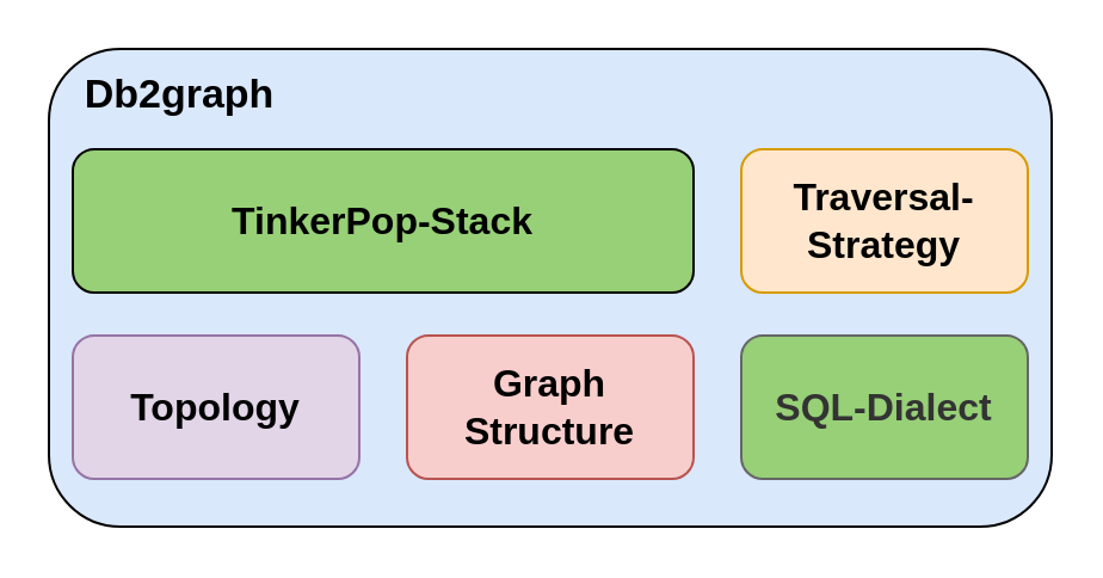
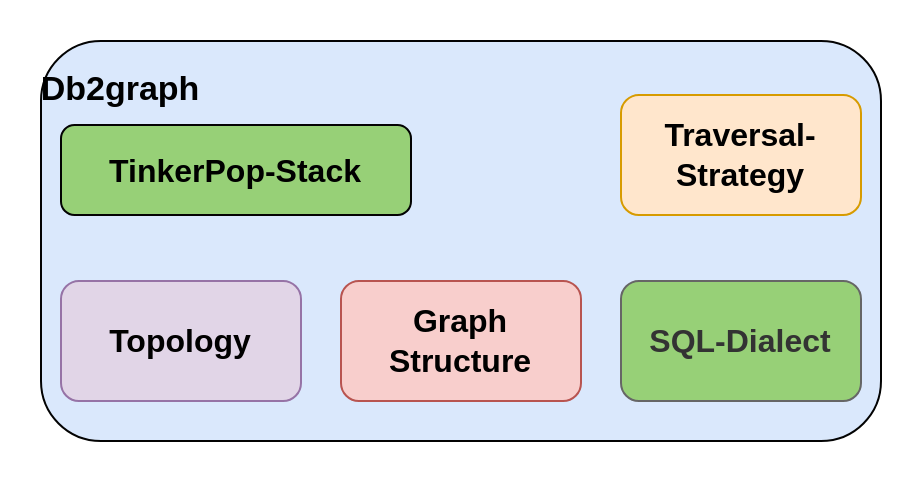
  <mxCell id="0" />
  <mxCell id="1" parent="0" />
  <mxCell id="2" value="" style="rounded=1;whiteSpace=wrap;html=1;fillColor=#dae8fc;strokeColor=#030303;" vertex="1" parent="1"><mxGeometry width="420" height="200" as="geometry" x="20" y="20" /></mxCell>
- <mxCell id="3" value="&lt;b&gt;&lt;font style=&quot;font-size: 17px&quot;&gt;Db2graph&lt;/font&gt;&lt;/b&gt;" style="text;html=1;strokeColor=none;fillColor=none;align=center;verticalAlign=middle;whiteSpace=wrap;rounded=0;" vertex="1" parent="1"><mxGeometry x="40" y="30" width="70" height="20" as="geometry" /></mxCell>
- <mxCell id="4" value="&lt;b&gt;&lt;font style=&quot;font-size: 16px&quot;&gt;TinkerPop-Stack&lt;/font&gt;&lt;/b&gt;" style="rounded=1;whiteSpace=wrap;html=1;fillColor=#97D077;strokeColor=#030303;" vertex="1" parent="1"><mxGeometry x="30" y="62" width="260" height="60" as="geometry" /></mxCell>
+ <mxCell id="3" value="&lt;b&gt;&lt;font style=&quot;font-size: 17px&quot;&gt;Db2graph&lt;/font&gt;&lt;/b&gt;" style="text;html=1;strokeColor=none;fillColor=none;align=center;verticalAlign=middle;whiteSpace=wrap;rounded=0;" vertex="1" parent="1"><mxGeometry x="25" y="35" width="70" height="20" as="geometry" /></mxCell>
+ <mxCell id="4" value="&lt;b&gt;&lt;font style=&quot;font-size: 16px&quot;&gt;TinkerPop-Stack&lt;/font&gt;&lt;/b&gt;" style="rounded=1;whiteSpace=wrap;html=1;fillColor=#97D077;strokeColor=#030303;" vertex="1" parent="1"><mxGeometry x="30" y="62" width="175" height="45" as="geometry" /></mxCell>
  <mxCell id="5" value="&lt;b style=&quot;font-size: 16px&quot;&gt;Topology&lt;/b&gt;" style="rounded=1;whiteSpace=wrap;html=1;strokeColor=#9673a6;fillColor=#e1d5e7;" vertex="1" parent="1"><mxGeometry x="30" y="140" width="120" height="60" as="geometry" /></mxCell>
  <mxCell id="6" value="&lt;b style=&quot;font-size: 16px&quot;&gt;Graph Structure&lt;/b&gt;&lt;span style=&quot;color: rgba(0 , 0 , 0 , 0) ; font-family: monospace ; font-size: 0px&quot;&gt;%3CmxGraphModel%3E%3Croot%3E%3CmxCell%20id%3D%220%22%2F%3E%3CmxCell%20id%3D%221%22%20parent%3D%220%22%2F%3E%3CmxCell%20id%3D%222%22%20value%3D%22%26lt%3Bb%20style%3D%26quot%3Bfont-size%3A%2016px%26quot%3B%26gt%3BTopology%26lt%3B%2Fb%26gt%3B%22%20style%3D%22rounded%3D1%3BwhiteSpace%3Dwrap%3Bhtml%3D1%3BstrokeColor%3D%23030303%3BfillColor%3D%2397D077%3B%22%20vertex%3D%221%22%20parent%3D%221%22%3E%3CmxGeometry%20x%3D%2210%22%20y%3D%22110%22%20width%3D%22120%22%20height%3D%2260%22%20as%3D%22geometry%22%2F%3E%3C%2FmxCell%3E%3C%2Froot%3E%3C%2FmxGraphModel%3E&lt;/span&gt;" style="rounded=1;whiteSpace=wrap;html=1;strokeColor=#b85450;fillColor=#f8cecc;" vertex="1" parent="1"><mxGeometry x="170" y="140" width="120" height="60" as="geometry" /></mxCell>
  <mxCell id="7" value="&lt;span style=&quot;font-size: 16px&quot;&gt;&lt;b&gt;SQL-Dialect&lt;/b&gt;&lt;/span&gt;" style="rounded=1;whiteSpace=wrap;html=1;strokeColor=#666666;fillColor=#97d077;fontColor=#333333;" vertex="1" parent="1"><mxGeometry x="310" y="140" width="120" height="60" as="geometry" /></mxCell>
- <mxCell id="8" value="&lt;span style=&quot;font-size: 16px&quot;&gt;&lt;b&gt;Traversal-Strategy&lt;/b&gt;&lt;/span&gt;" style="rounded=1;whiteSpace=wrap;html=1;strokeColor=#d79b00;fillColor=#ffe6cc;" vertex="1" parent="1"><mxGeometry x="310" y="62" width="120" height="60" as="geometry" /></mxCell>
+ <mxCell id="8" value="&lt;span style=&quot;font-size: 16px&quot;&gt;&lt;b&gt;Traversal-Strategy&lt;/b&gt;&lt;/span&gt;" style="rounded=1;whiteSpace=wrap;html=1;strokeColor=#d79b00;fillColor=#ffe6cc;" vertex="1" parent="1"><mxGeometry x="310" y="47" width="120" height="60" as="geometry" /></mxCell>
